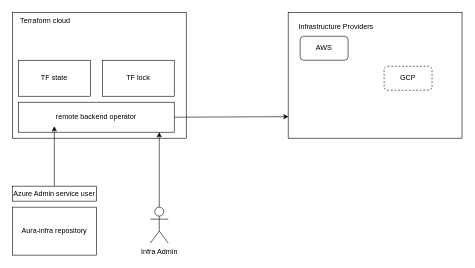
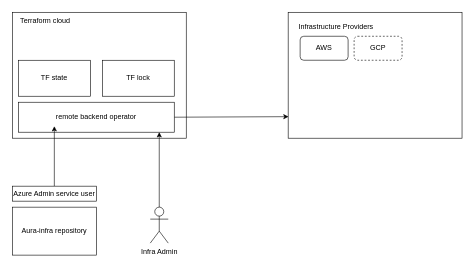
  <mxCell id="0" />
  <mxCell id="1" parent="0" />
  <mxCell id="2" value="&lt;div style=&quot;&quot;&gt;&lt;br&gt;&lt;/div&gt;" style="rounded=0;whiteSpace=wrap;html=1;align=left;" vertex="1" parent="1"><mxGeometry x="20" y="20" width="290" height="210" as="geometry" /></mxCell>
  <mxCell id="3" value="&lt;span style=&quot;text-align: left;&quot;&gt;Terraform cloud&lt;/span&gt;" style="text;html=1;strokeColor=none;fillColor=none;align=center;verticalAlign=middle;whiteSpace=wrap;rounded=0;" vertex="1" parent="1"><mxGeometry x="30" y="20" width="90" height="30" as="geometry" /></mxCell>
  <mxCell id="4" value="TF state" style="rounded=0;whiteSpace=wrap;html=1;" vertex="1" parent="1"><mxGeometry x="30" y="100" width="120" height="60" as="geometry" /></mxCell>
  <mxCell id="5" value="TF lock" style="rounded=0;whiteSpace=wrap;html=1;" vertex="1" parent="1"><mxGeometry x="170" y="100" width="120" height="60" as="geometry" /></mxCell>
  <mxCell id="6" style="edgeStyle=none;html=1;exitX=1;exitY=0.5;exitDx=0;exitDy=0;entryX=0.002;entryY=0.829;entryDx=0;entryDy=0;entryPerimeter=0;" edge="1" parent="1" source="7" target="13"><mxGeometry relative="1" as="geometry" /></mxCell>
  <mxCell id="7" value="remote backend operator" style="rounded=0;whiteSpace=wrap;html=1;" vertex="1" parent="1"><mxGeometry x="30" y="170" width="260" height="50" as="geometry" /></mxCell>
  <mxCell id="8" value="Aura-infra repository" style="rounded=0;whiteSpace=wrap;html=1;" vertex="1" parent="1"><mxGeometry x="20" y="345" width="140" height="80" as="geometry" /></mxCell>
  <mxCell id="9" style="edgeStyle=none;html=1;" edge="1" parent="1" source="10"><mxGeometry relative="1" as="geometry"><mxPoint x="265" y="220" as="targetPoint" /></mxGeometry></mxCell>
  <mxCell id="10" value="Infra Admin" style="shape=umlActor;verticalLabelPosition=bottom;verticalAlign=top;html=1;outlineConnect=0;" vertex="1" parent="1"><mxGeometry x="250" y="345" width="30" height="60" as="geometry" /></mxCell>
  <mxCell id="11" style="edgeStyle=none;html=1;exitX=0.5;exitY=0;exitDx=0;exitDy=0;" edge="1" parent="1" source="12"><mxGeometry relative="1" as="geometry"><mxPoint x="90" y="210" as="targetPoint" /></mxGeometry></mxCell>
  <mxCell id="12" value="Azure Admin service user" style="rounded=0;whiteSpace=wrap;html=1;" vertex="1" parent="1"><mxGeometry x="20" y="310" width="140" height="25" as="geometry" /></mxCell>
  <mxCell id="13" value="&lt;div style=&quot;&quot;&gt;&lt;br&gt;&lt;/div&gt;" style="rounded=0;whiteSpace=wrap;html=1;align=left;" vertex="1" parent="1"><mxGeometry x="480" y="20" width="290" height="210" as="geometry" /></mxCell>
  <mxCell id="14" value="Infrastructure Providers" style="text;html=1;strokeColor=none;fillColor=none;align=center;verticalAlign=middle;whiteSpace=wrap;rounded=0;" vertex="1" parent="1"><mxGeometry x="490" y="30" width="140" height="30" as="geometry" /></mxCell>
  <mxCell id="15" value="AWS" style="rounded=1;whiteSpace=wrap;html=1;" vertex="1" parent="1"><mxGeometry x="500" y="60" width="80" height="40" as="geometry" /></mxCell>
- <mxCell id="16" value="GCP" style="rounded=1;whiteSpace=wrap;html=1;dashed=1;" vertex="1" parent="1"><mxGeometry x="640" y="110" width="80" height="40" as="geometry" /></mxCell>
+ <mxCell id="16" value="GCP" style="rounded=1;whiteSpace=wrap;html=1;dashed=1;" vertex="1" parent="1"><mxGeometry x="590" y="60" width="80" height="40" as="geometry" /></mxCell>
